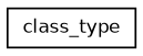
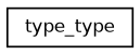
  digraph {
    rankdir=TB
-   n1 [color=black fillcolor=white fontname=Helvetica fontsize=10 height=0.2 label=class_type shape=record style=filled width=0.4]
+   n1 [color=black fillcolor=white fontname=Helvetica fontsize=10 height=0.2 label=type_type shape=record style=filled width=0.4]
  }
